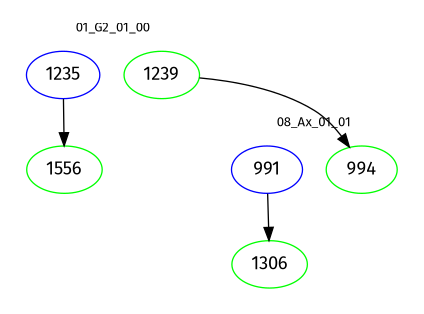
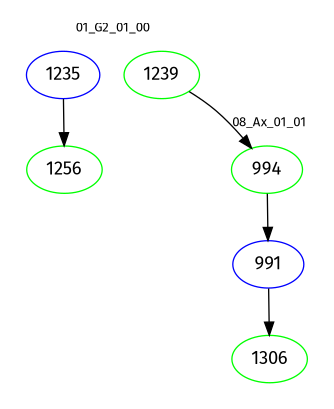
  digraph {
    fontname="Fira Sans"
    node [color=green fontname="Fira Sans"]
    edge [color=black fontname="Fira Sans"]
    n1 [label=994]
    n2 [color=blue label=991]
    n3 [label=1306]
    n4 [label=1239]
    n5 [color=blue label=1235]
-   n6 [label=1556]
+   n6 [label=1256]
    subgraph cluster_1 {
      color=white
      fontsize=10
      label="08_Ax_01_01"
      n1
      n2
      n3
    }
    subgraph cluster_2 {
      color=white
      fontsize=10
      label="01_G2_01_00"
      n4
      n5
      n6
    }
+   n1 -> n2
    n2 -> n3
    n4 -> n1
    n5 -> n6
  }
